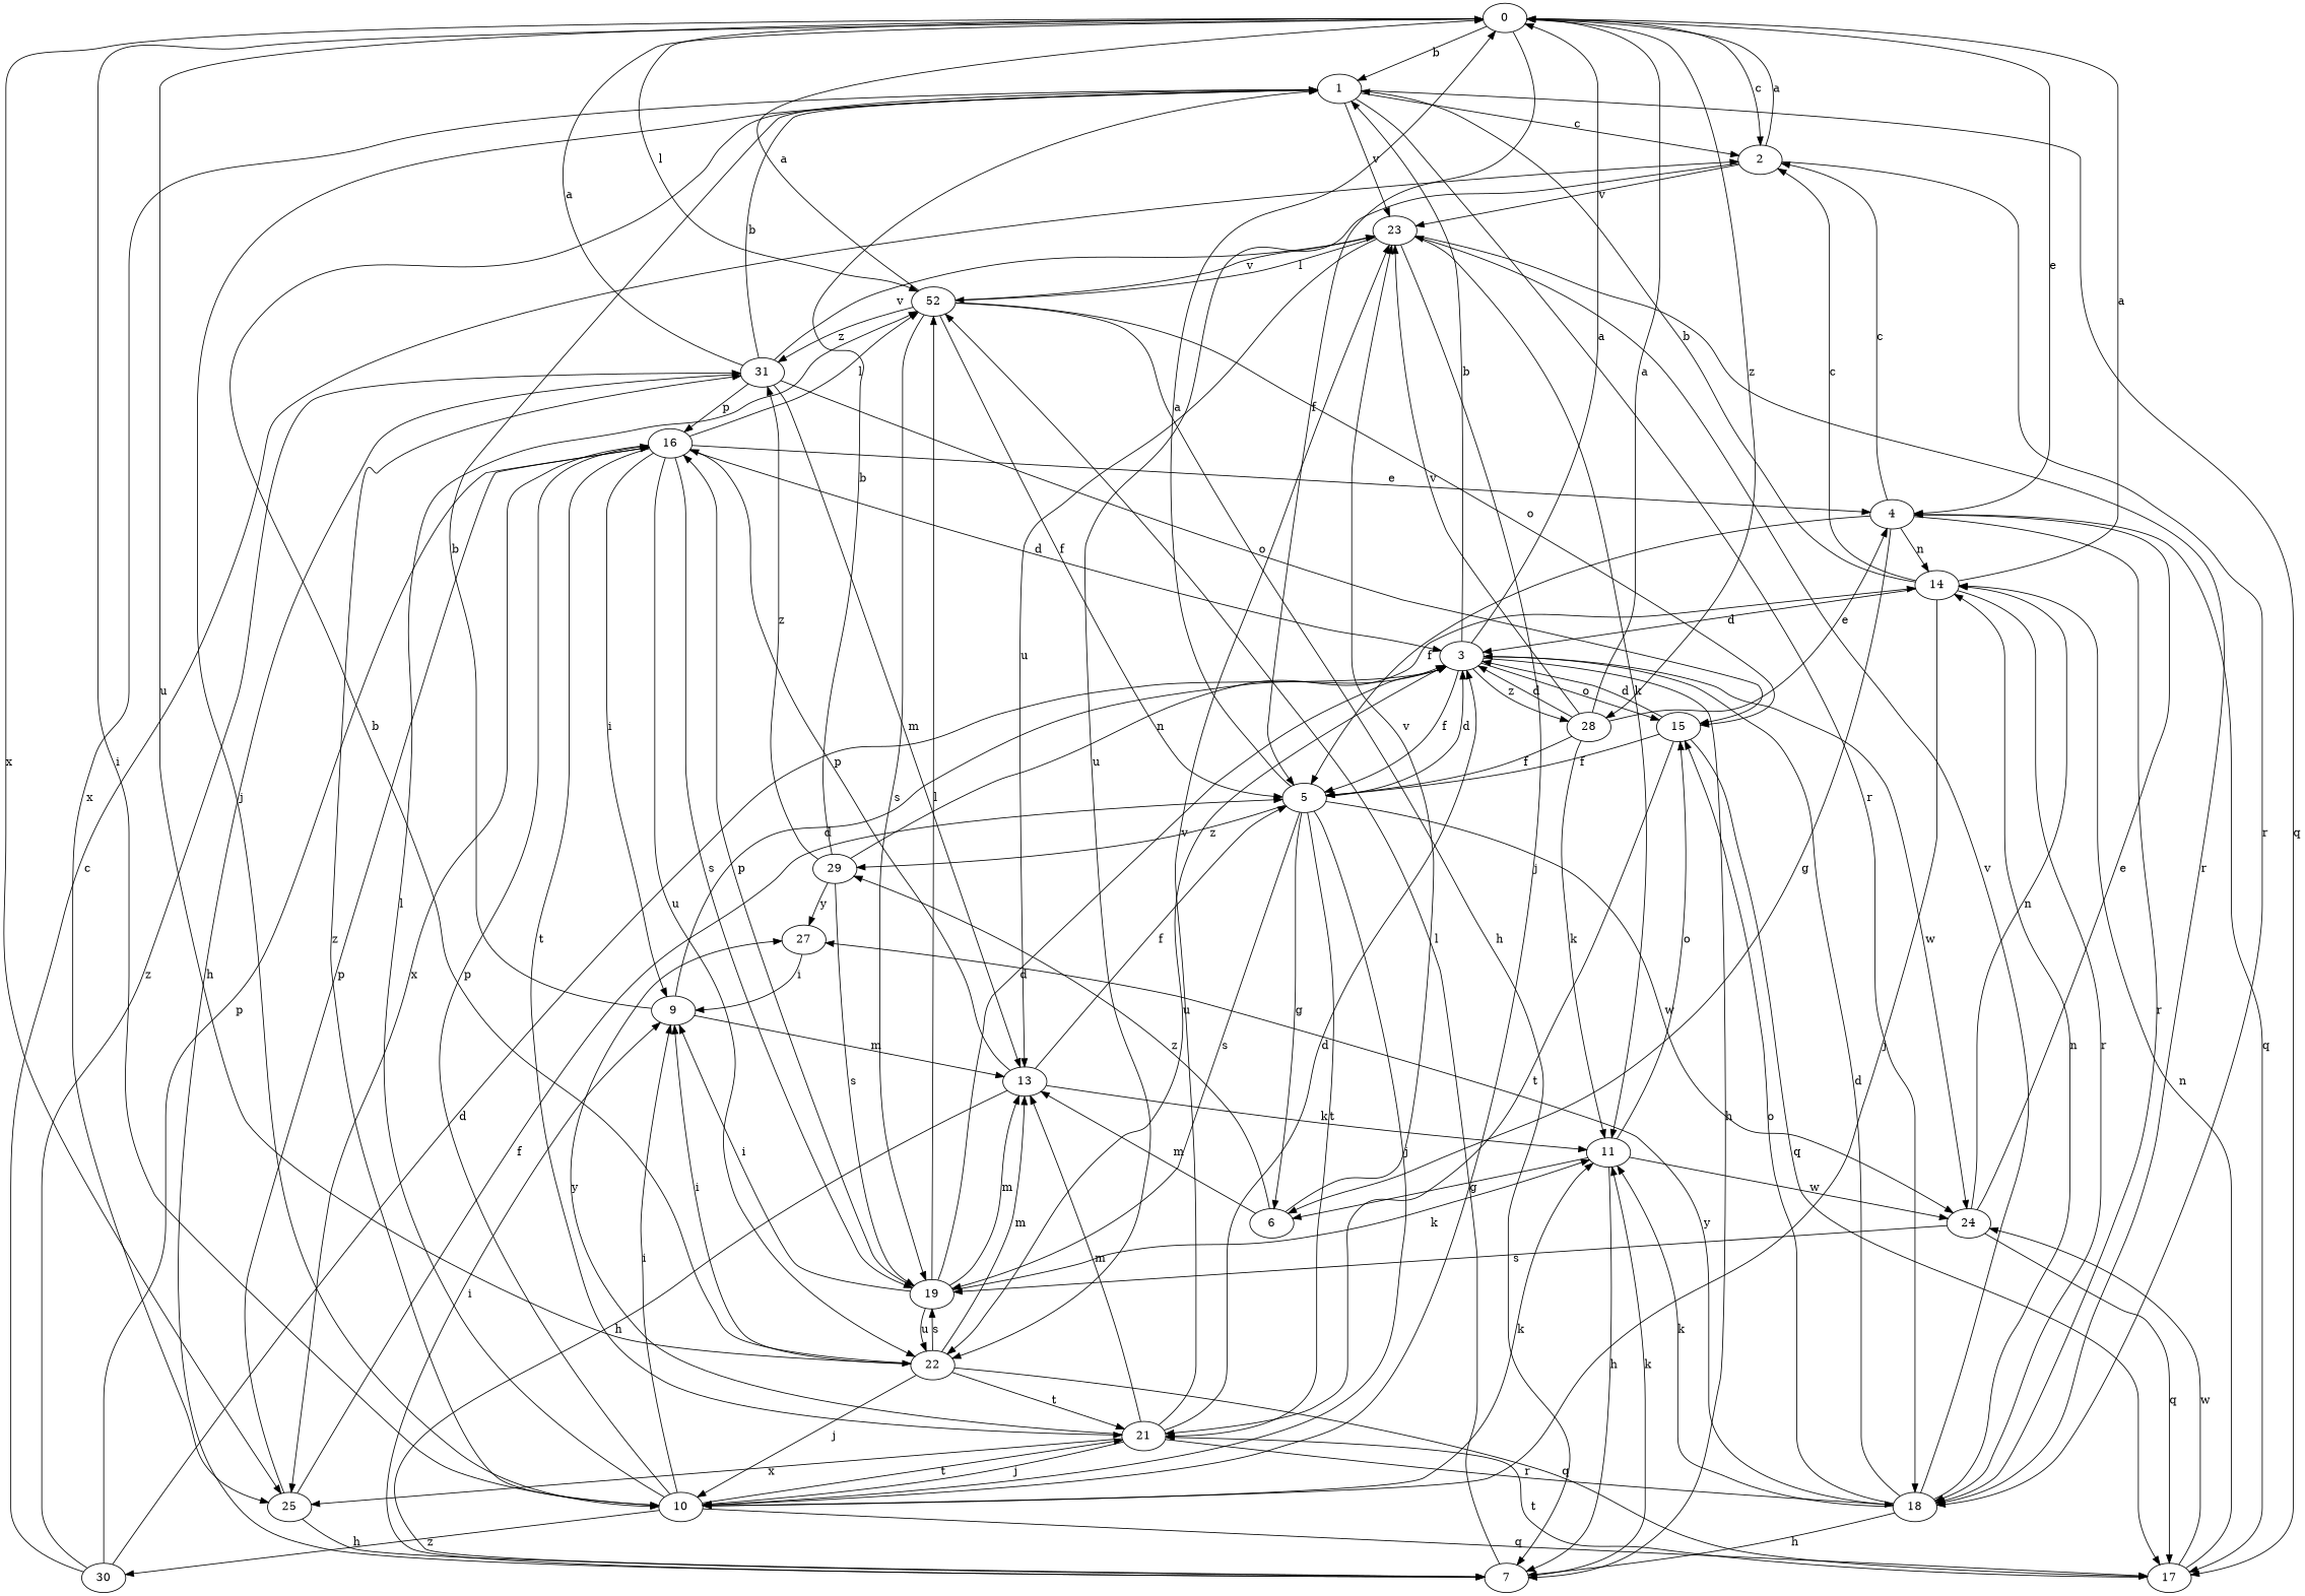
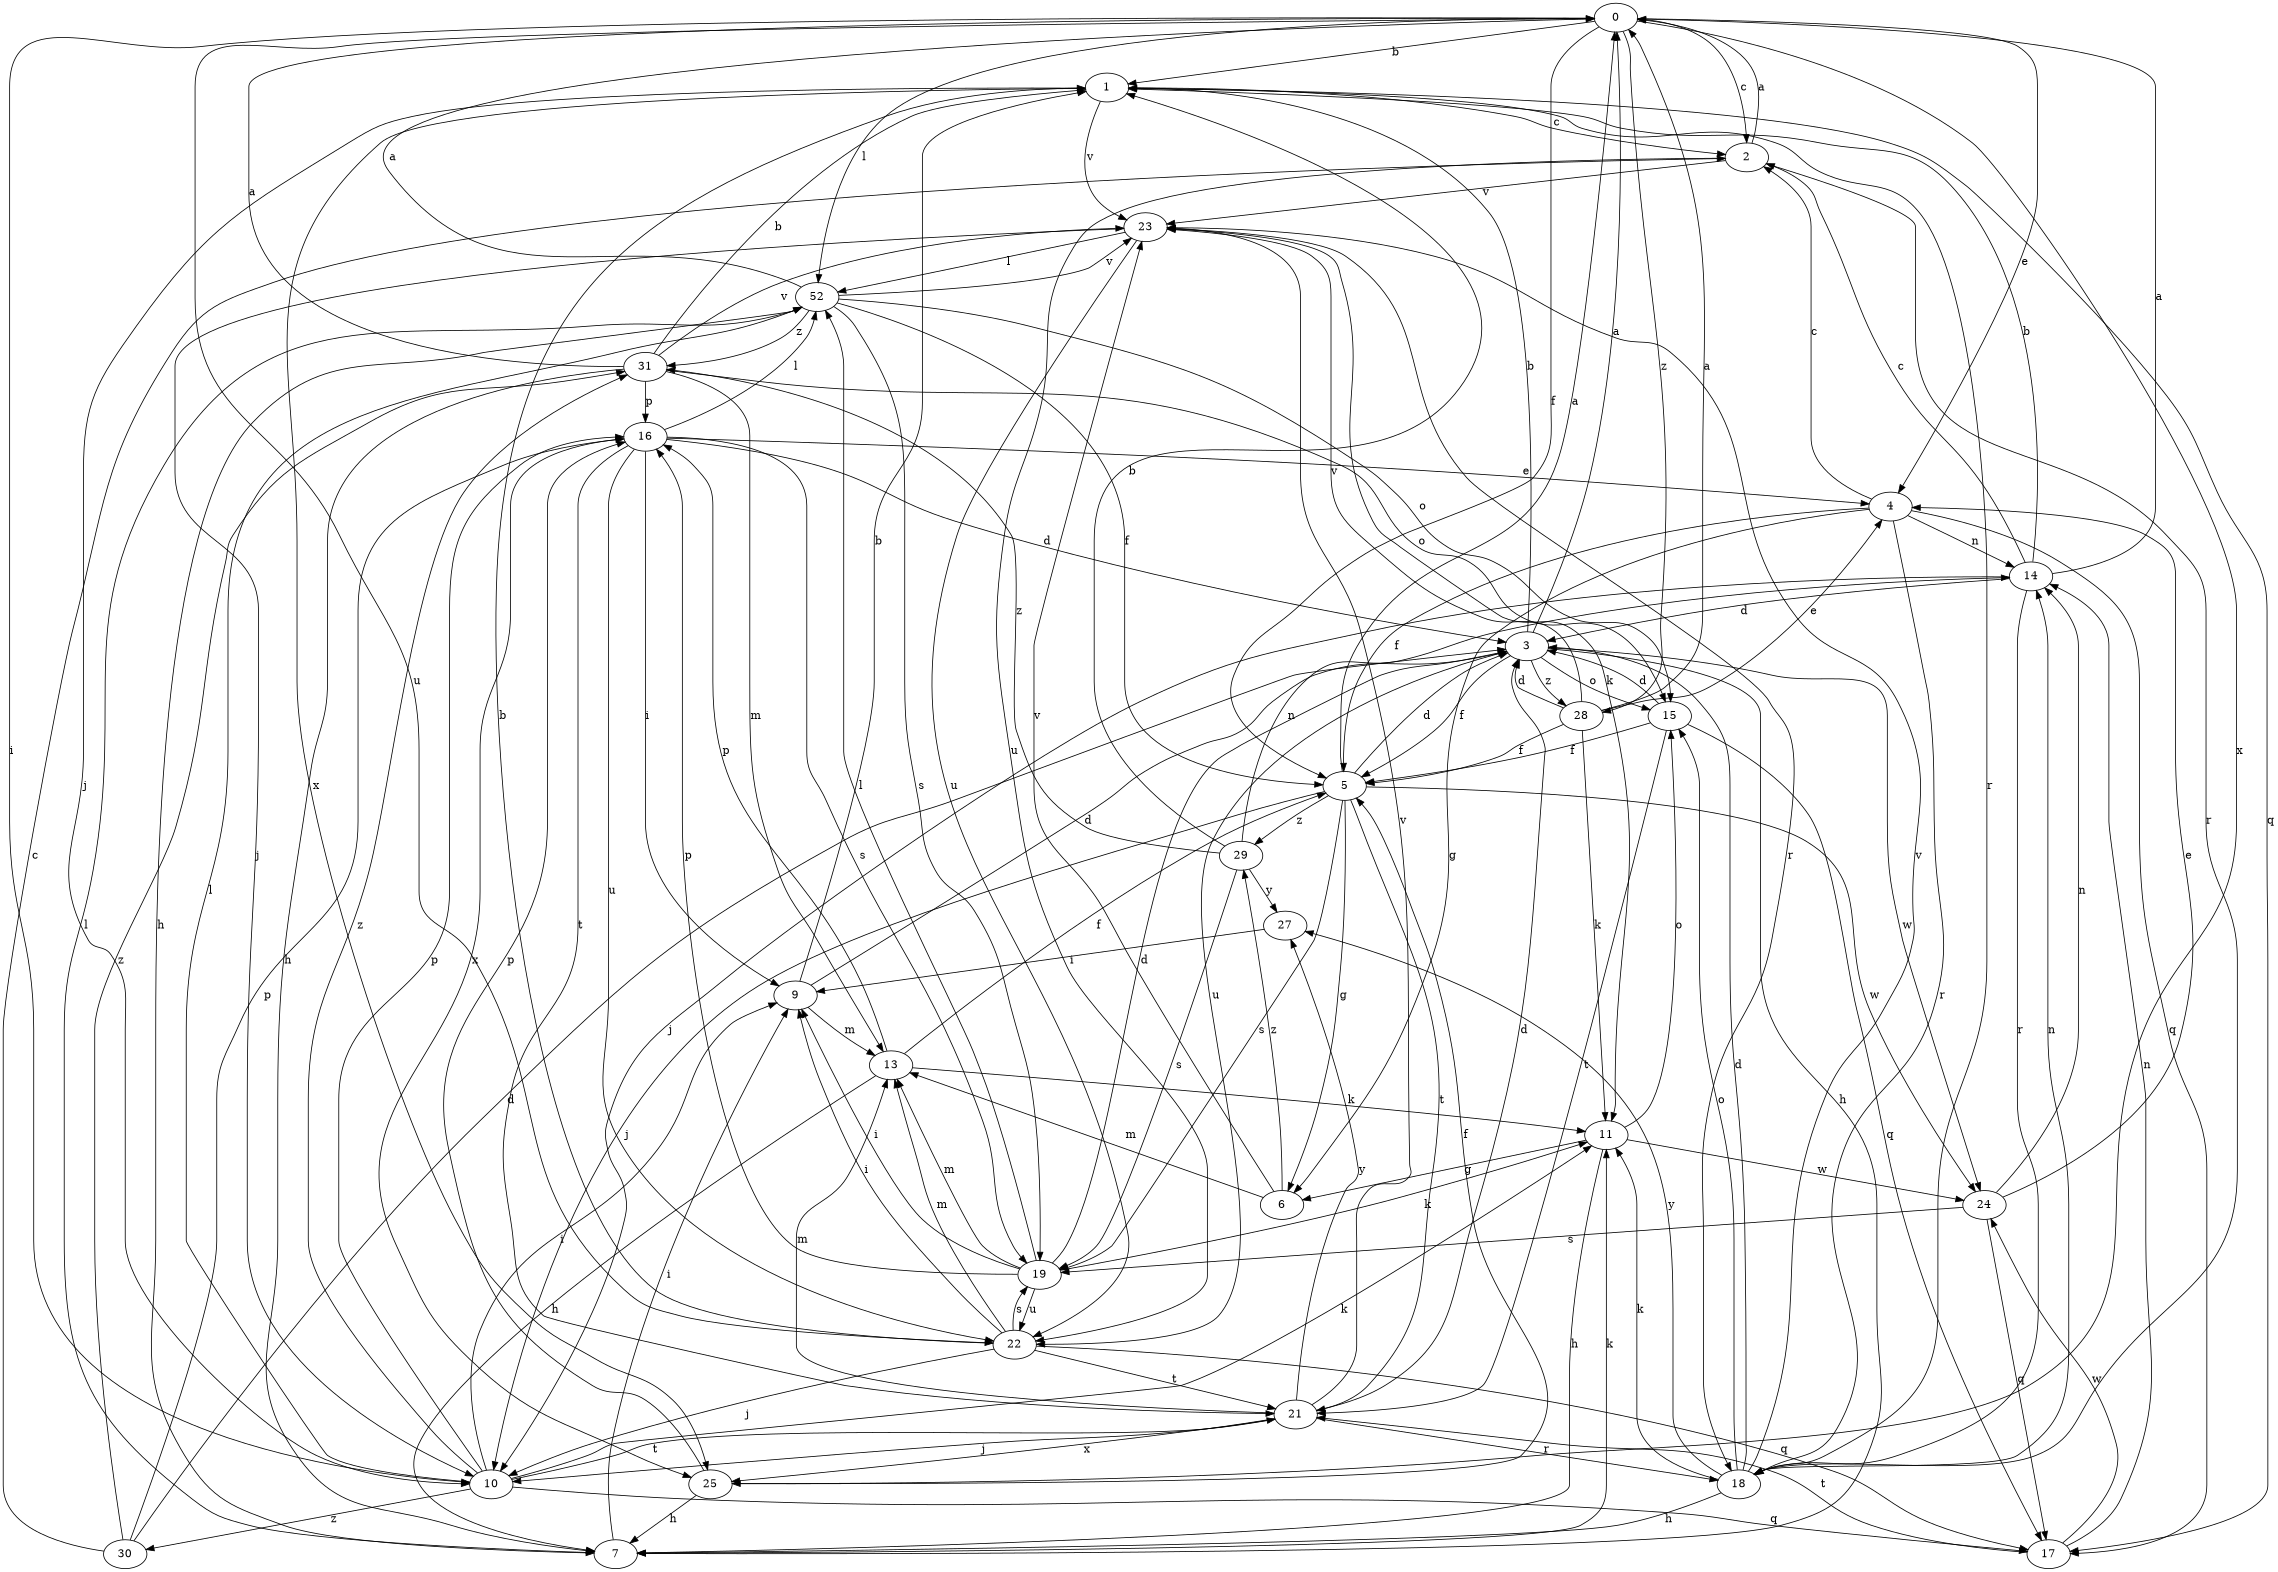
  strict digraph {
    0
    1
    2
    4
    5
    n6 [label=52]
    22
    25
    28
    10
    17
    18
    23
    6
    14
    3
    24
    19
    21
    29
    9
    13
    7
    15
    31
    16
    11
    30
    27
    0 -> 1 [label=b]
    0 -> 2 [label=c]
    0 -> 4 [label=e]
    0 -> 5 [label=f]
    0 -> n6 [label=l]
    0 -> 22 [label=u]
    0 -> 25 [label=x]
    0 -> 28 [label=z]
    0 -> 10 [label=i]
    1 -> 2 [label=c]
    1 -> 25 [label=x]
    1 -> 10 [label=j]
    1 -> 17 [label=q]
    1 -> 18 [label=r]
    1 -> 23 [label=v]
    2 -> 0 [label=a]
    2 -> 22 [label=u]
    2 -> 18 [label=r]
    2 -> 23 [label=v]
    4 -> 2 [label=c]
    4 -> 5 [label=f]
    4 -> 17 [label=q]
    4 -> 18 [label=r]
    4 -> 6 [label=g]
    4 -> 14 [label=n]
    5 -> 0 [label=a]
    5 -> 10 [label=j]
    5 -> 6 [label=g]
    5 -> 3 [label=d]
    5 -> 24 [label=w]
    5 -> 19 [label=s]
    5 -> 21 [label=t]
    5 -> 29 [label=z]
    n6 -> 0 [label=a]
    n6 -> 5 [label=f]
    n6 -> 23 [label=v]
    n6 -> 19 [label=s]
    n6 -> 7 [label=h]
    n6 -> 15 [label=o]
    n6 -> 31 [label=z]
    22 -> 1 [label=b]
    22 -> 10 [label=j]
    22 -> 17 [label=q]
    22 -> 19 [label=s]
    22 -> 21 [label=t]
    22 -> 9 [label=i]
    22 -> 13 [label=m]
    25 -> 5 [label=f]
    25 -> 7 [label=h]
    25 -> 16 [label=p]
    28 -> 0 [label=a]
    28 -> 4 [label=e]
    28 -> 5 [label=f]
    28 -> 23 [label=v]
    28 -> 3 [label=d]
    28 -> 11 [label=k]
    10 -> n6 [label=l]
    10 -> 17 [label=q]
    10 -> 21 [label=t]
    10 -> 9 [label=i]
    10 -> 31 [label=z]
    10 -> 16 [label=p]
    10 -> 11 [label=k]
    10 -> 30 [label=z]
    17 -> 14 [label=n]
    17 -> 24 [label=w]
    17 -> 21 [label=t]
    18 -> 23 [label=v]
    18 -> 14 [label=n]
    18 -> 3 [label=d]
    18 -> 7 [label=h]
    18 -> 15 [label=o]
    18 -> 11 [label=k]
    18 -> 27 [label=y]
    23 -> n6 [label=l]
-   23 -> 13 [label=u]
+   23 -> 22 [label=u]
    23 -> 10 [label=j]
    23 -> 18 [label=r]
    23 -> 11 [label=k]
    6 -> 23 [label=v]
    6 -> 29 [label=z]
    6 -> 13 [label=m]
    14 -> 0 [label=a]
    14 -> 1 [label=b]
    14 -> 2 [label=c]
    14 -> 10 [label=j]
    14 -> 18 [label=r]
    14 -> 3 [label=d]
    3 -> 0 [label=a]
    3 -> 1 [label=b]
    3 -> 5 [label=f]
    3 -> 22 [label=u]
    3 -> 28 [label=z]
    3 -> 24 [label=w]
    3 -> 7 [label=h]
    3 -> 15 [label=o]
    24 -> 4 [label=e]
    24 -> 17 [label=q]
    24 -> 14 [label=n]
    24 -> 19 [label=s]
    19 -> n6 [label=l]
    19 -> 22 [label=u]
    19 -> 3 [label=d]
    19 -> 9 [label=i]
    19 -> 13 [label=m]
    19 -> 16 [label=p]
    19 -> 11 [label=k]
    21 -> 25 [label=x]
    21 -> 10 [label=j]
    21 -> 18 [label=r]
    21 -> 23 [label=v]
    21 -> 3 [label=d]
    21 -> 13 [label=m]
    21 -> 27 [label=y]
    29 -> 1 [label=b]
    29 -> 14 [label=n]
    29 -> 19 [label=s]
    29 -> 31 [label=z]
    29 -> 27 [label=y]
    9 -> 1 [label=b]
    9 -> 3 [label=d]
    9 -> 13 [label=m]
    13 -> 5 [label=f]
    13 -> 7 [label=h]
    13 -> 16 [label=p]
    13 -> 11 [label=k]
    7 -> n6 [label=l]
    7 -> 9 [label=i]
    7 -> 11 [label=k]
    15 -> 5 [label=f]
    15 -> 17 [label=q]
    15 -> 3 [label=d]
    15 -> 21 [label=t]
    31 -> 0 [label=a]
    31 -> 1 [label=b]
    31 -> 23 [label=v]
    31 -> 13 [label=m]
    31 -> 7 [label=h]
    31 -> 15 [label=o]
    31 -> 16 [label=p]
    16 -> 4 [label=e]
    16 -> n6 [label=l]
    16 -> 22 [label=u]
    16 -> 25 [label=x]
    16 -> 3 [label=d]
    16 -> 19 [label=s]
    16 -> 21 [label=t]
    16 -> 9 [label=i]
    11 -> 6 [label=g]
    11 -> 24 [label=w]
    11 -> 7 [label=h]
    11 -> 15 [label=o]
    30 -> 2 [label=c]
    30 -> 3 [label=d]
    30 -> 31 [label=z]
    30 -> 16 [label=p]
    27 -> 9 [label=i]
  }
